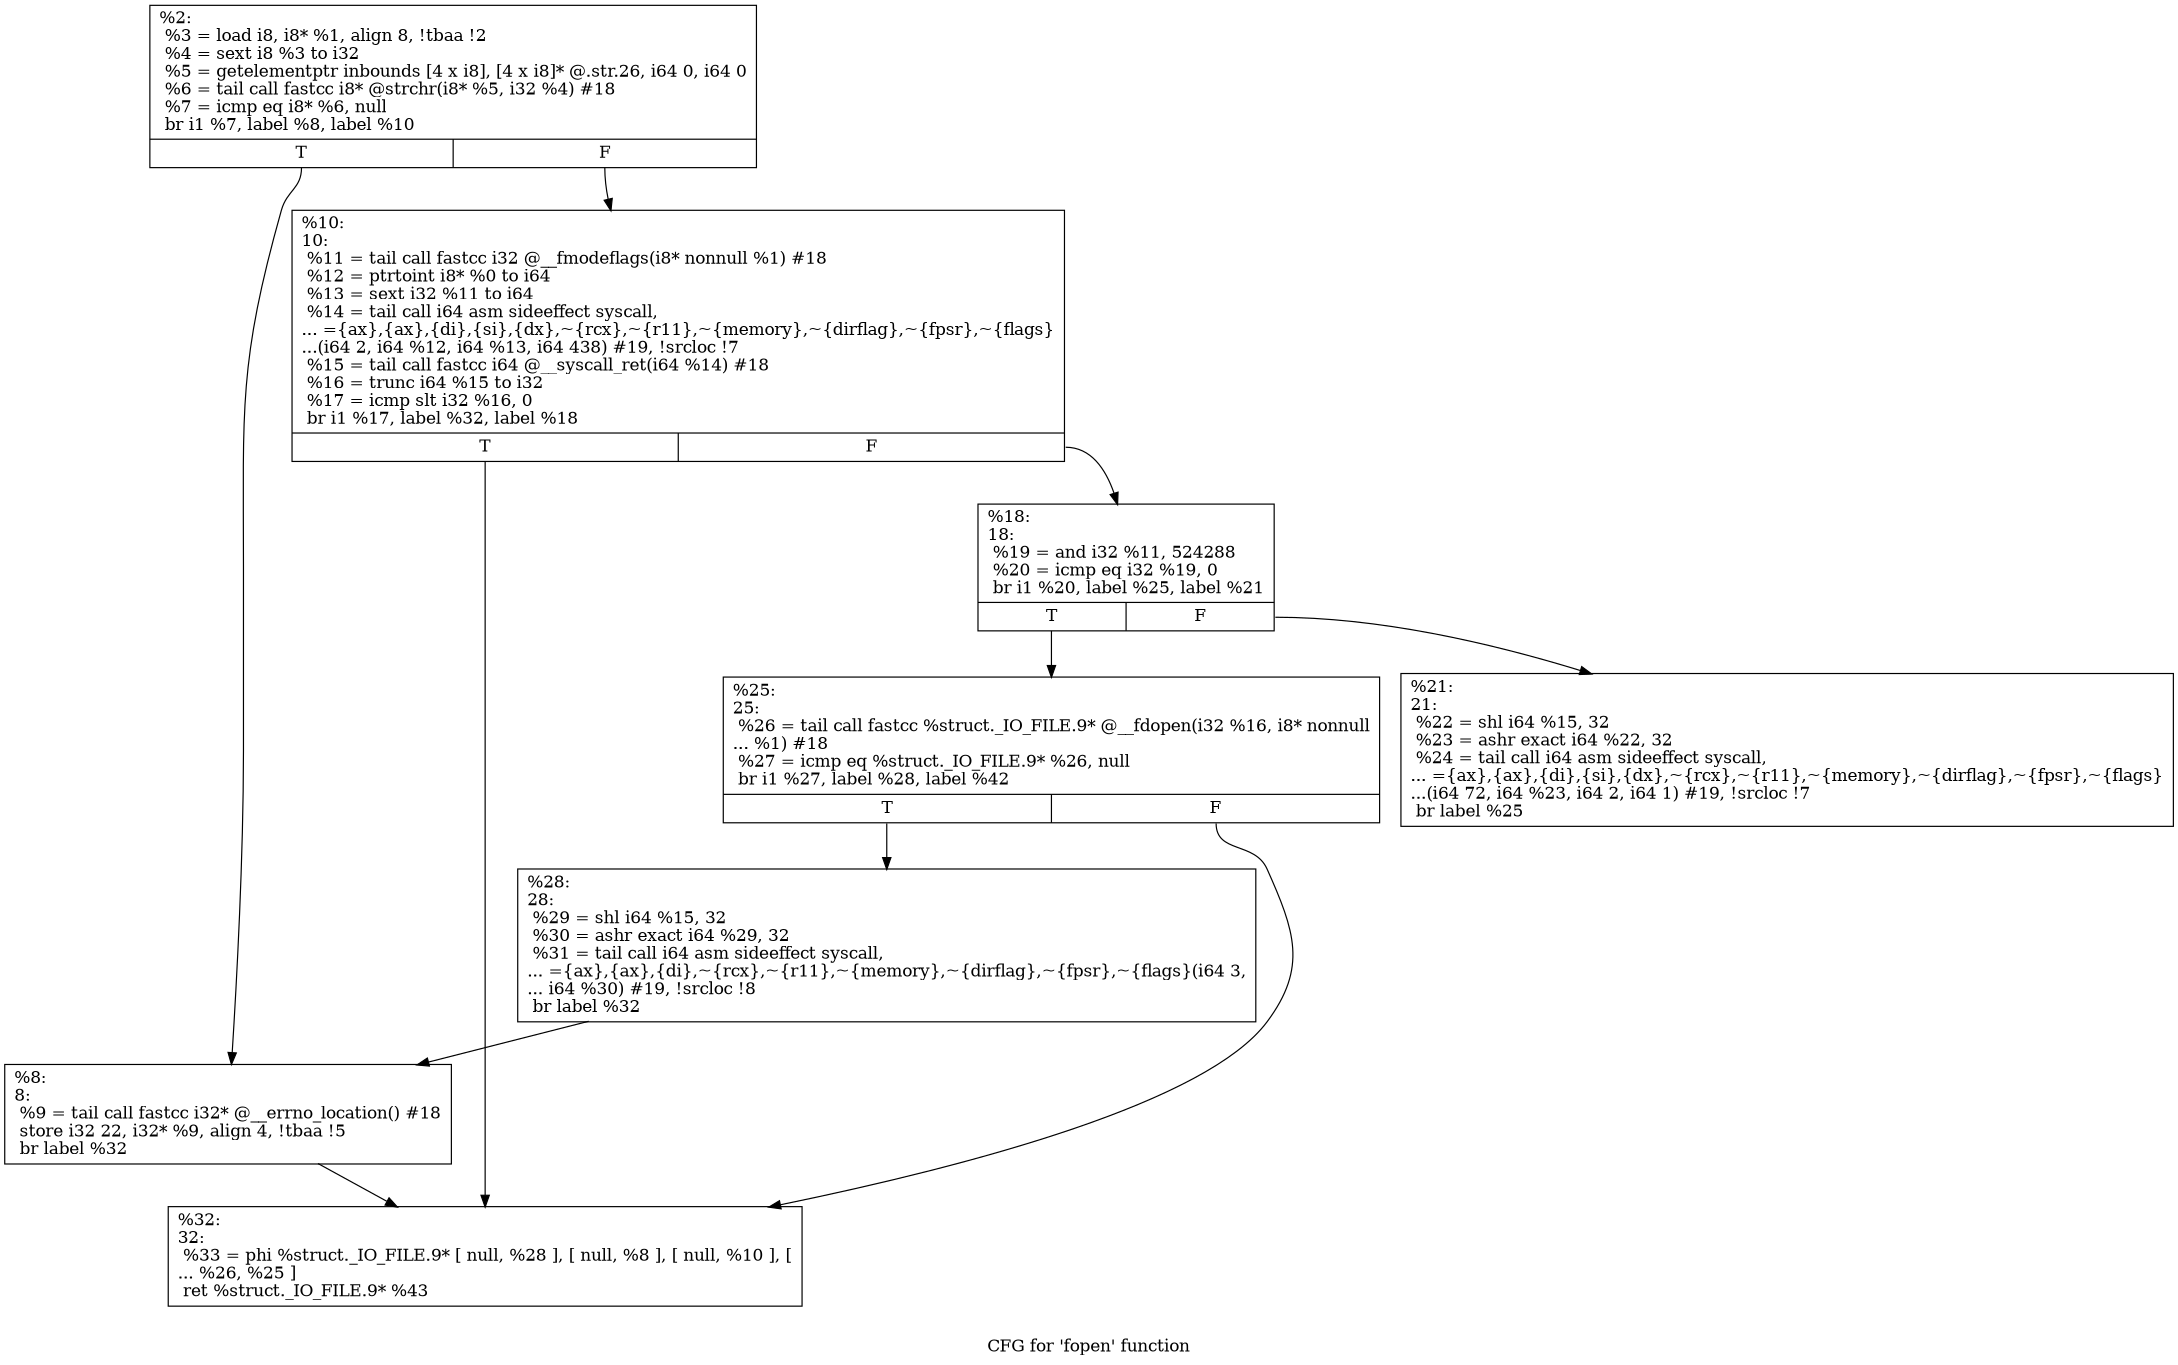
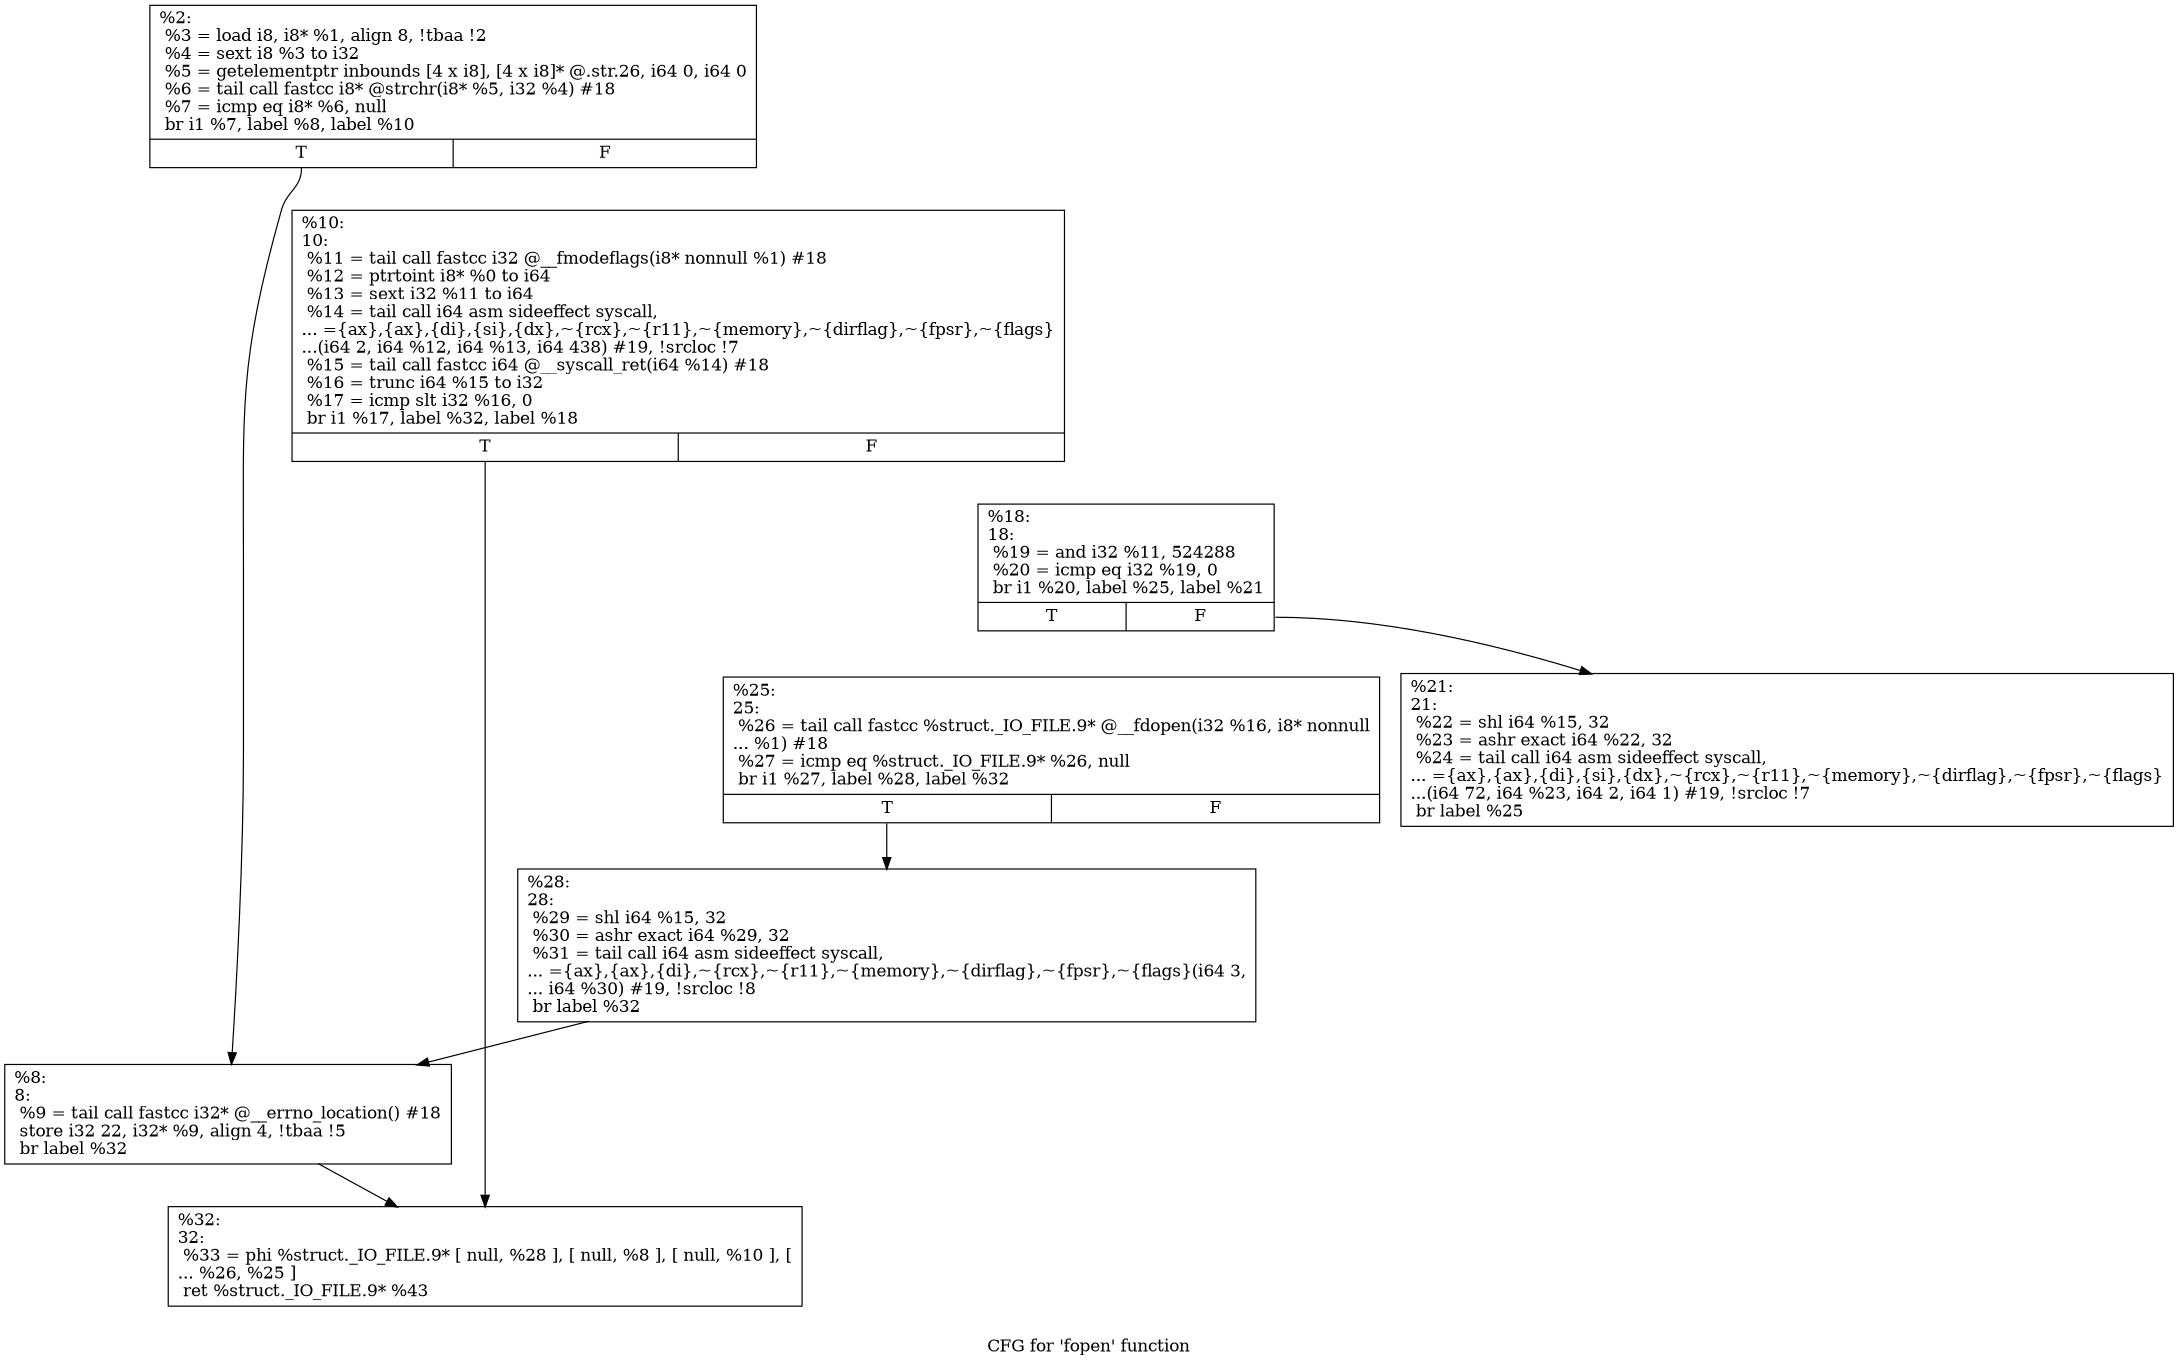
  digraph {
    label="CFG for 'fopen' function"
    node [shape=record]
    edge [tailport=s0]
    n1 [label="{%2:\l  %3 = load i8, i8* %1, align 8, !tbaa !2\l  %4 = sext i8 %3 to i32\l  %5 = getelementptr inbounds [4 x i8], [4 x i8]* @.str.26, i64 0, i64 0\l  %6 = tail call fastcc i8* @strchr(i8* %5, i32 %4) #18\l  %7 = icmp eq i8* %6, null\l  br i1 %7, label %8, label %10\l|{<s0>T|<s1>F}}"]
    n2 [label="{%8:\l8:                                                \l  %9 = tail call fastcc i32* @__errno_location() #18\l  store i32 22, i32* %9, align 4, !tbaa !5\l  br label %32\l}"]
    n3 [label="{%10:\l10:                                               \l  %11 = tail call fastcc i32 @__fmodeflags(i8* nonnull %1) #18\l  %12 = ptrtoint i8* %0 to i64\l  %13 = sext i32 %11 to i64\l  %14 = tail call i64 asm sideeffect syscall,\l... =\{ax\},\{ax\},\{di\},\{si\},\{dx\},~\{rcx\},~\{r11\},~\{memory\},~\{dirflag\},~\{fpsr\},~\{flags\}\l...(i64 2, i64 %12, i64 %13, i64 438) #19, !srcloc !7\l  %15 = tail call fastcc i64 @__syscall_ret(i64 %14) #18\l  %16 = trunc i64 %15 to i32\l  %17 = icmp slt i32 %16, 0\l  br i1 %17, label %32, label %18\l|{<s0>T|<s1>F}}"]
    n4 [label="{%32:\l32:                                               \l  %33 = phi %struct._IO_FILE.9* [ null, %28 ], [ null, %8 ], [ null, %10 ], [\l... %26, %25 ]\l  ret %struct._IO_FILE.9* %43\l}"]
    n5 [label="{%18:\l18:                                               \l  %19 = and i32 %11, 524288\l  %20 = icmp eq i32 %19, 0\l  br i1 %20, label %25, label %21\l|{<s0>T|<s1>F}}"]
-   n6 [label="{%25:\l25:                                               \l  %26 = tail call fastcc %struct._IO_FILE.9* @__fdopen(i32 %16, i8* nonnull\l... %1) #18\l  %27 = icmp eq %struct._IO_FILE.9* %26, null\l  br i1 %27, label %28, label %42\l|{<s0>T|<s1>F}}"]
+   n6 [label="{%25:\l25:                                               \l  %26 = tail call fastcc %struct._IO_FILE.9* @__fdopen(i32 %16, i8* nonnull\l... %1) #18\l  %27 = icmp eq %struct._IO_FILE.9* %26, null\l  br i1 %27, label %28, label %32\l|{<s0>T|<s1>F}}"]
    n7 [label="{%21:\l21:                                               \l  %22 = shl i64 %15, 32\l  %23 = ashr exact i64 %22, 32\l  %24 = tail call i64 asm sideeffect syscall,\l... =\{ax\},\{ax\},\{di\},\{si\},\{dx\},~\{rcx\},~\{r11\},~\{memory\},~\{dirflag\},~\{fpsr\},~\{flags\}\l...(i64 72, i64 %23, i64 2, i64 1) #19, !srcloc !7\l  br label %25\l}"]
    n8 [label="{%28:\l28:                                               \l  %29 = shl i64 %15, 32\l  %30 = ashr exact i64 %29, 32\l  %31 = tail call i64 asm sideeffect syscall,\l... =\{ax\},\{ax\},\{di\},~\{rcx\},~\{r11\},~\{memory\},~\{dirflag\},~\{fpsr\},~\{flags\}(i64 3,\l... i64 %30) #19, !srcloc !8\l  br label %32\l}"]
    n1 -> n2
-   n1 -> n3 [tailport=s1]
    n2 -> n4
    n3 -> n4
-   n3 -> n5 [tailport=s1]
-   n5 -> n6
    n5 -> n7 [tailport=s1]
-   n6 -> n4 [tailport=s1]
    n6 -> n8
    n8 -> n2
  }
